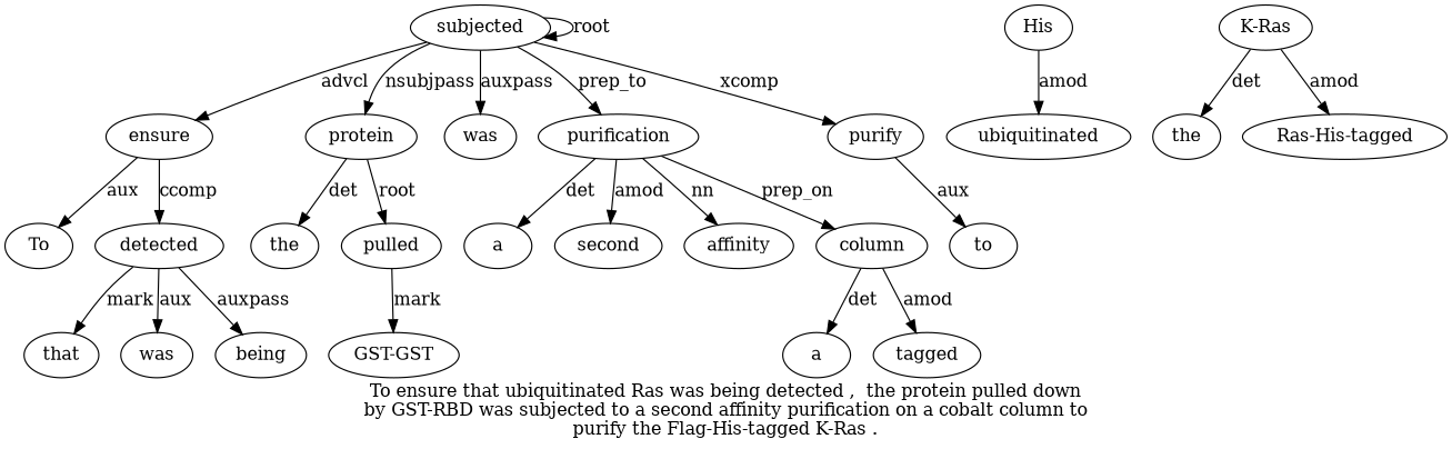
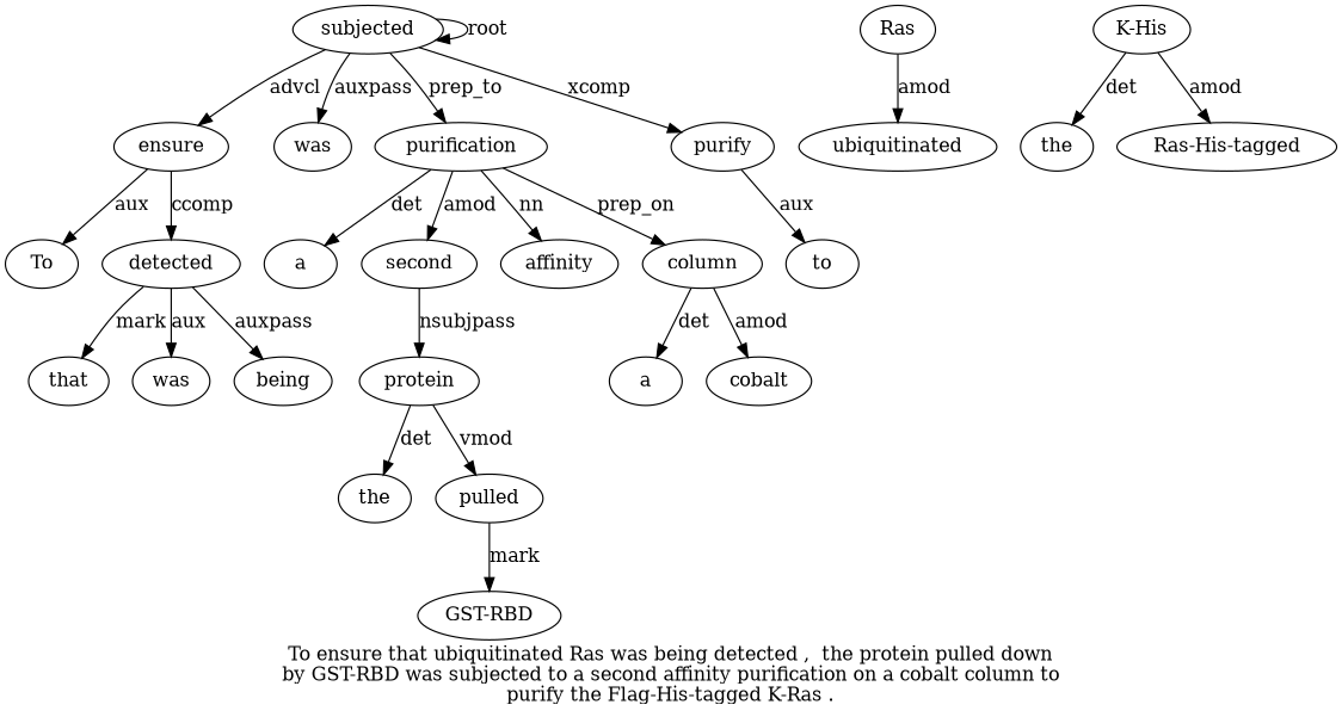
  digraph {
    label="To ensure that ubiquitinated Ras was being detected ,  the protein pulled down\nby GST-RBD was subjected to a second affinity purification on a cobalt column to\npurify the Flag-His-tagged K-Ras ."
    node [fillcolor=white style=filled]
    n1 [label=ensure]
    n2 [label=To]
    n3 [label=detected]
    n4 [label=that]
    n5 [label=was]
    n6 [label=being]
    n7 [label=subjected]
    n8 [label=protein]
    n9 [label=was]
    n10 [label=purification]
    n11 [label=purify]
    n12 [label=the]
    n13 [label=pulled]
    n14 [label=a]
    n15 [label=second]
    n16 [label=affinity]
    n17 [label=column]
    n18 [label=to]
-   n19 [label=His]
+   n19 [label=Ras]
    n20 [label=ubiquitinated]
-   n21 [label="GST-GST"]
+   n21 [label="GST-RBD"]
    n22 [label=a]
-   n23 [label=tagged]
-   n24 [label="K-Ras"]
+   n23 [label=cobalt]
+   n24 [label="K-His"]
    n25 [label=the]
    n26 [label="Ras-His-tagged"]
    n1 -> n2 [label=aux]
    n1 -> n3 [label=ccomp]
    n3 -> n4 [label=mark]
    n3 -> n5 [label=aux]
    n3 -> n6 [label=auxpass]
    n7 -> n1 [label=advcl]
    n7 -> n7 [label=root]
-   n7 -> n8 [label=nsubjpass]
+   n15 -> n8 [label=nsubjpass]
    n7 -> n9 [label=auxpass]
    n7 -> n10 [label=prep_to]
    n7 -> n11 [label=xcomp]
    n8 -> n12 [label=det]
-   n8 -> n13 [label=root]
+   n8 -> n13 [label=vmod]
    n10 -> n14 [label=det]
    n10 -> n15 [label=amod]
    n10 -> n16 [label=nn]
    n10 -> n17 [label=prep_on]
    n11 -> n18 [label=aux]
    n13 -> n21 [label=mark]
    n17 -> n22 [label=det]
    n17 -> n23 [label=amod]
    n19 -> n20 [label=amod]
    n24 -> n25 [label=det]
    n24 -> n26 [label=amod]
  }
